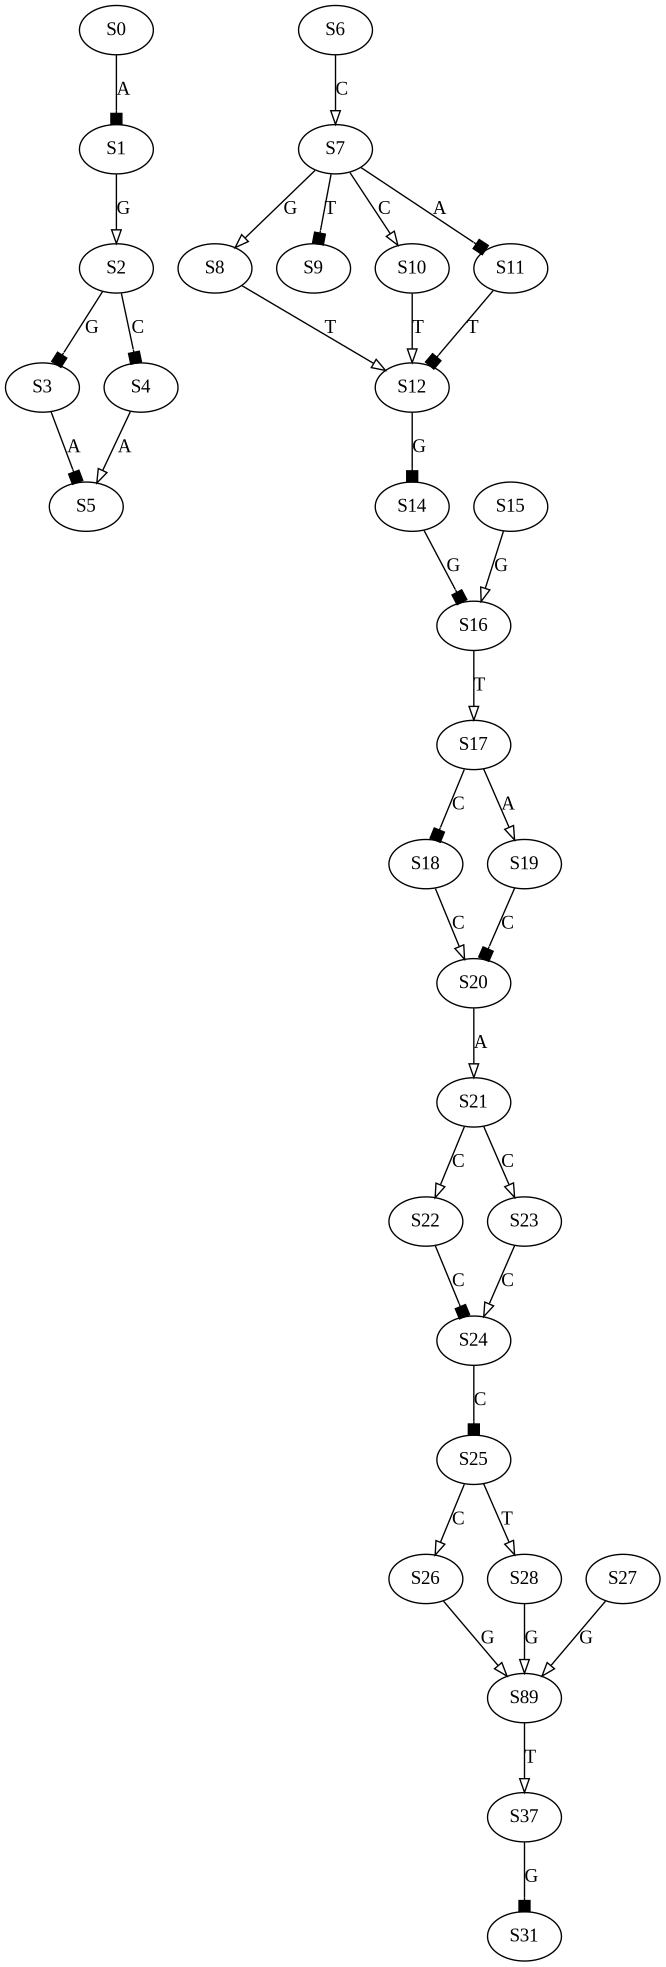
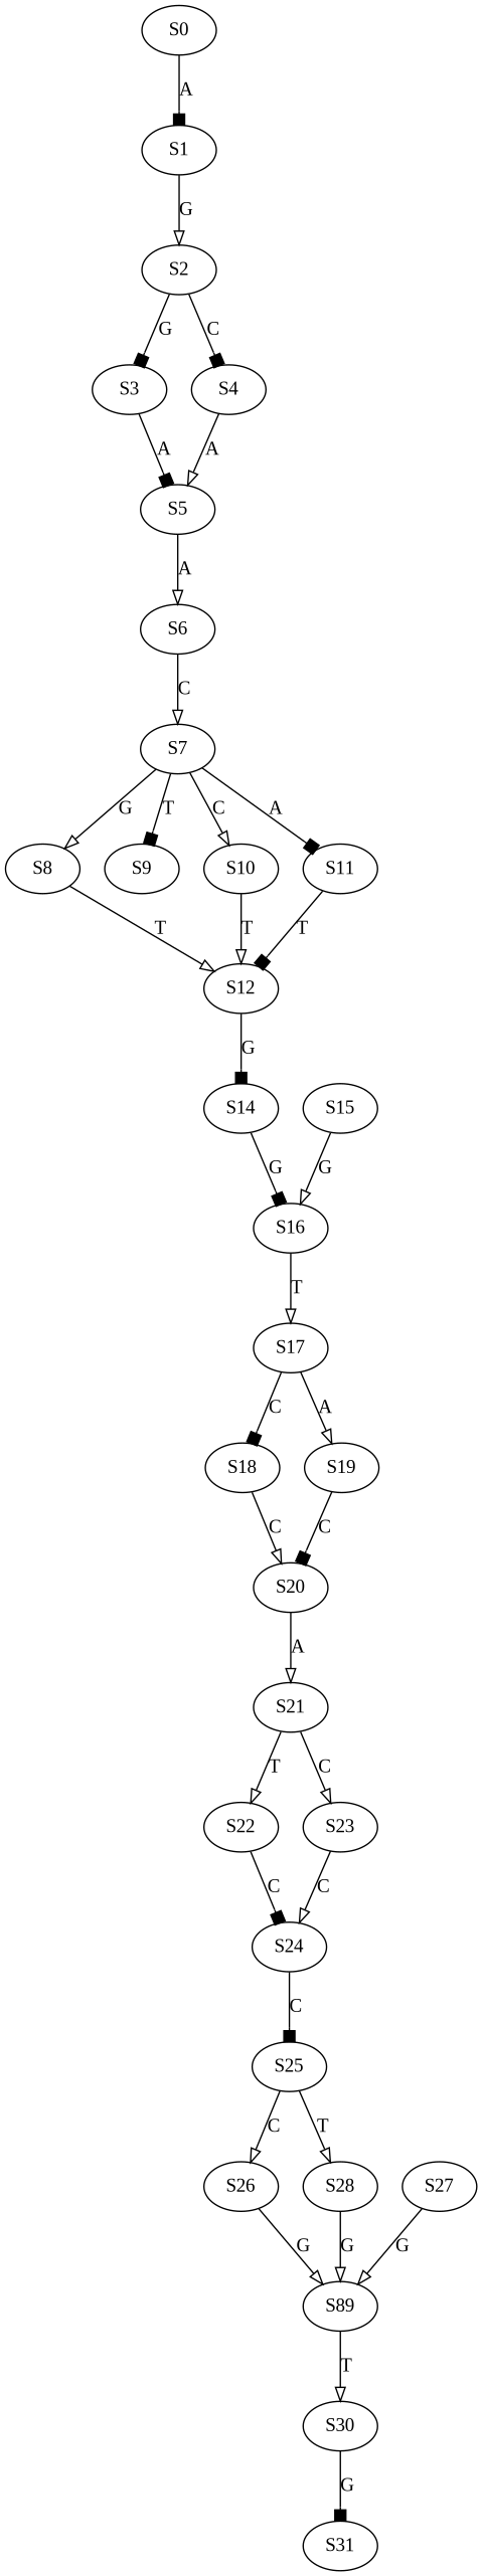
  strict digraph {
    fontname="Liberation Serif"
    node [fontname="Liberation Serif"]
    edge [arrowhead=onormal fontname="Liberation Serif"]
    S0
    S1
    S2
    S3
    S4
    S5
    S6
    S7
    S8
    S9
    S10
    S11
    S12
    S14
    S16
    S15
    S17
    S18
    S19
    S20
    S21
    S22
    S23
    S24
    S25
    S26
    S28
    n28 [label=S89]
    S27
-   S30 [label=S37]
+   S30
    S31
    S0 -> S1 [arrowhead=box label=A]
    S1 -> S2 [label=G]
    S2 -> S3 [arrowhead=box label=G]
    S2 -> S4 [arrowhead=box label=C]
    S3 -> S5 [arrowhead=box label=A]
    S4 -> S5 [label=A]
+   S5 -> S6 [label=A]
    S6 -> S7 [label=C]
    S7 -> S8 [label=G]
    S7 -> S9 [arrowhead=box label=T]
    S7 -> S10 [label=C]
    S7 -> S11 [arrowhead=box label=A]
    S8 -> S12 [label=T]
    S10 -> S12 [label=T]
    S11 -> S12 [arrowhead=box label=T]
    S12 -> S14 [arrowhead=box label=G]
    S14 -> S16 [arrowhead=box label=G]
    S16 -> S17 [label=T]
    S15 -> S16 [label=G]
    S17 -> S18 [arrowhead=box label=C]
    S17 -> S19 [label=A]
    S18 -> S20 [label=C]
    S19 -> S20 [arrowhead=box label=C]
    S20 -> S21 [label=A]
-   S21 -> S22 [label=C]
+   S21 -> S22 [label=T]
    S21 -> S23 [label=C]
    S22 -> S24 [arrowhead=box label=C]
    S23 -> S24 [label=C]
    S24 -> S25 [arrowhead=box label=C]
    S25 -> S26 [label=C]
    S25 -> S28 [label=T]
    S26 -> n28 [label=G]
    S28 -> n28 [label=G]
    n28 -> S30 [label=T]
    S27 -> n28 [label=G]
    S30 -> S31 [arrowhead=box label=G]
  }
